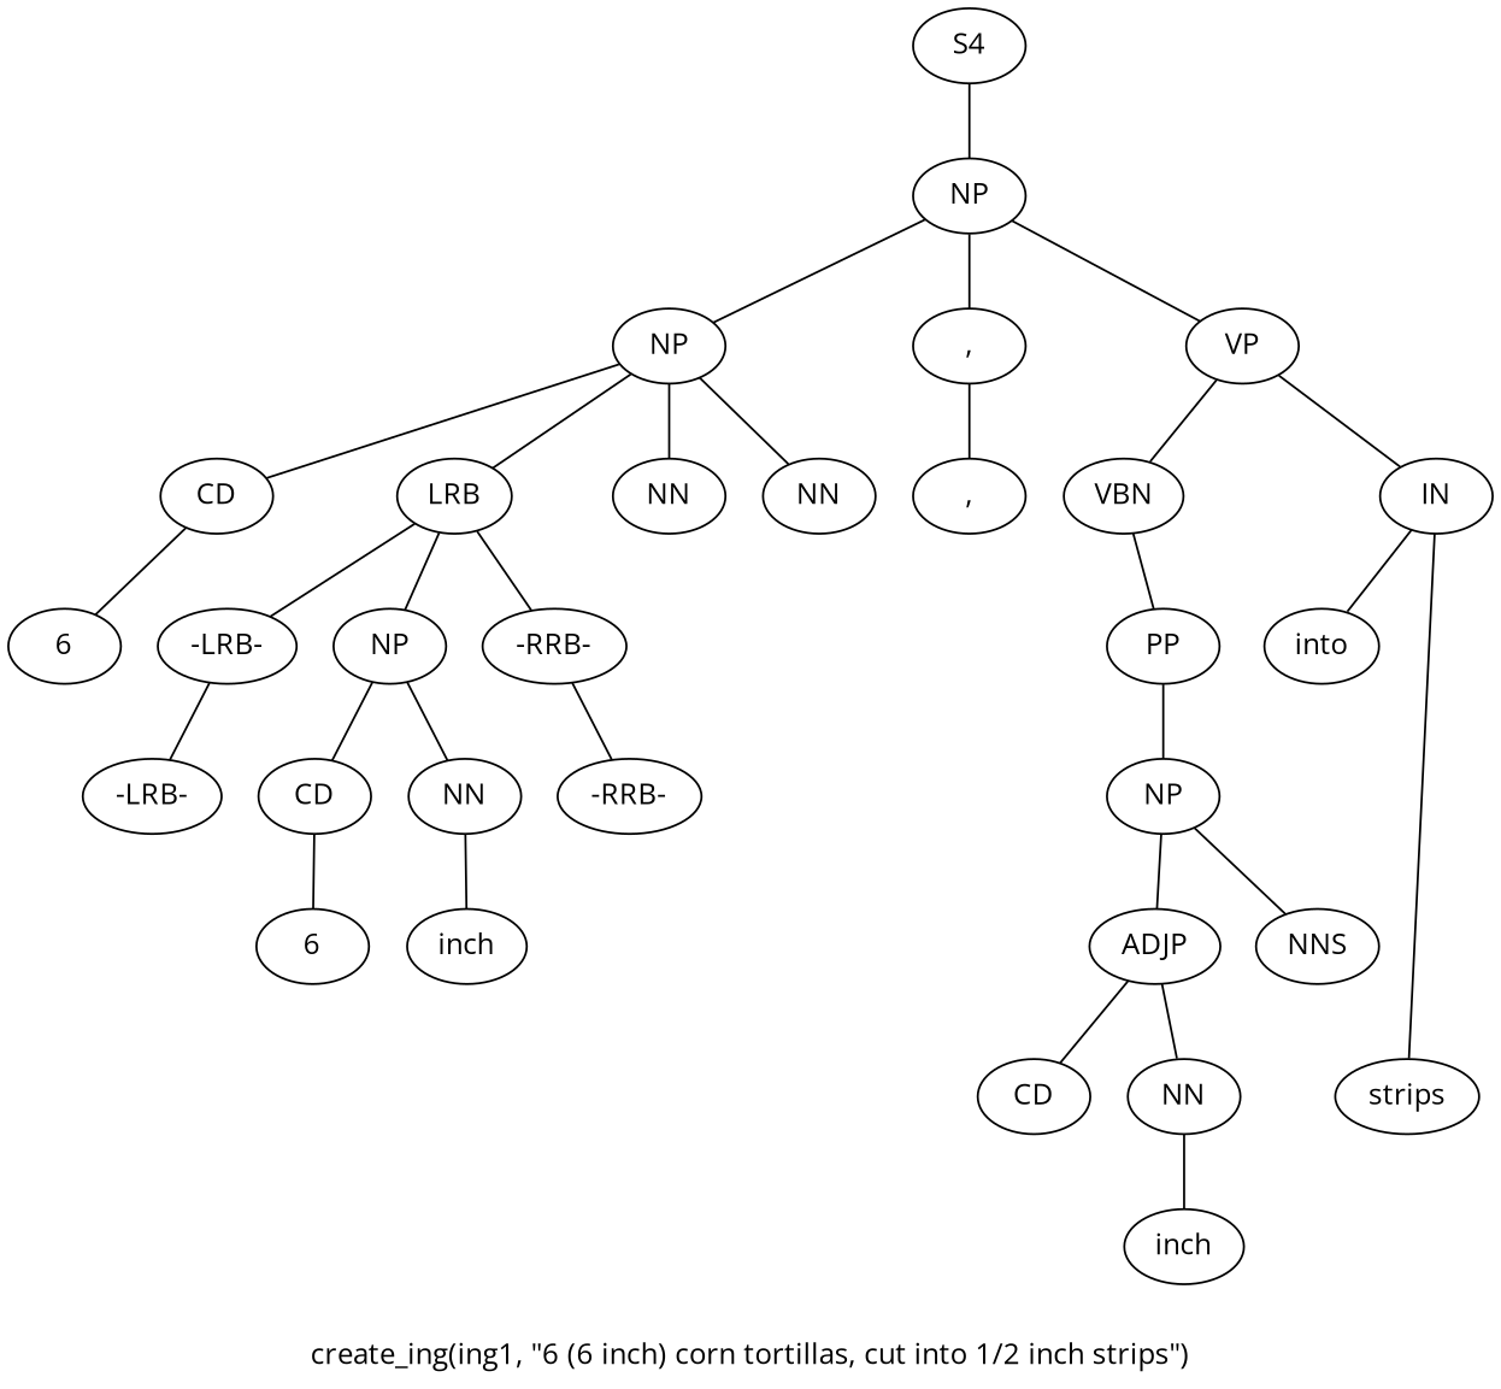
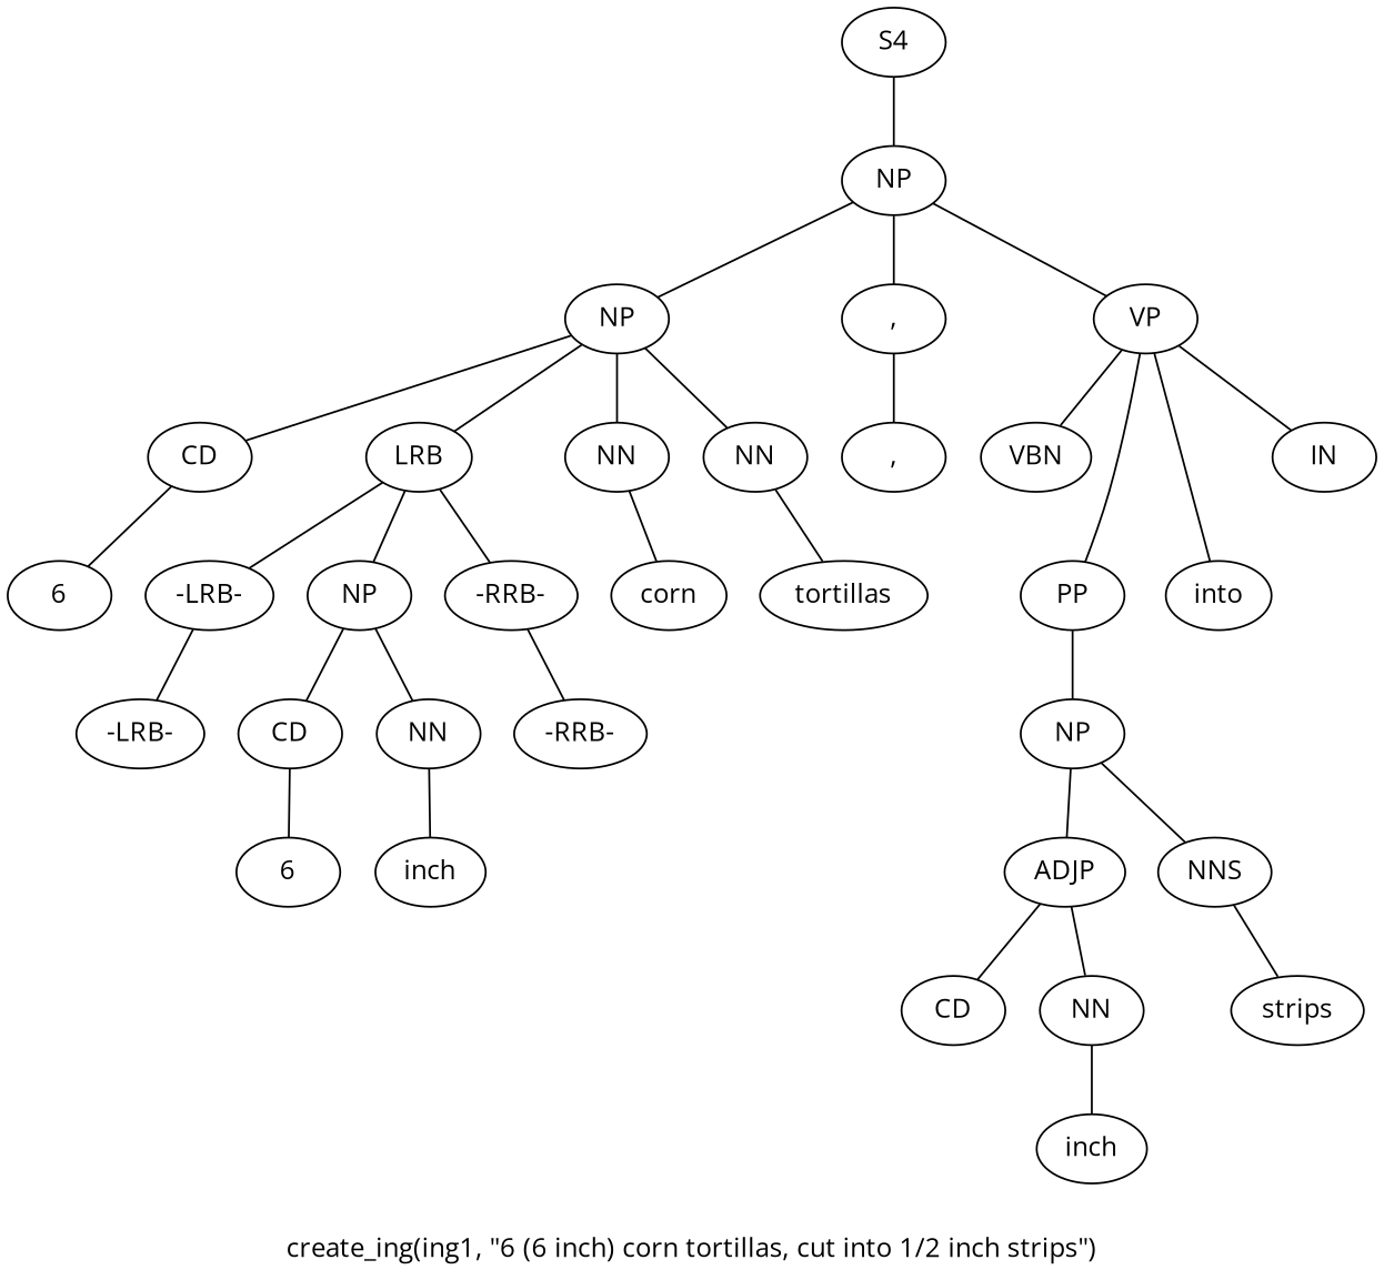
  graph {
    fontname="Open Sans"
    label="create_ing(ing1, \"6 (6 inch) corn tortillas, cut into 1/2 inch strips\")"
    node [fontname="Open Sans"]
    edge [fontname="Open Sans"]
    n1 [label=S4]
    n2 [label=NP]
    n3 [label=NP]
    n4 [label=","]
    n5 [label=VP]
    n6 [label=CD]
    n7 [label=LRB]
    n8 [label=NN]
    n9 [label=NN]
    n10 [label=","]
    n11 [label=VBN]
    n12 [label=PP]
    n13 [label=IN]
    n14 [label=6]
    n15 [label="-LRB-"]
    n16 [label=NP]
    n17 [label="-RRB-"]
+   n18 [label=corn]
+   n19 [label=tortillas]
    n20 [label="-LRB-"]
    n21 [label=CD]
    n22 [label=NN]
    n23 [label="-RRB-"]
    n24 [label=6]
    n25 [label=inch]
    n26 [label=NP]
    n27 [label=into]
    n28 [label=ADJP]
    n29 [label=NNS]
    n30 [label=CD]
    n31 [label=NN]
    n32 [label=strips]
    n33 [label=inch]
    n1 -- n2
    n2 -- n3
    n2 -- n4
    n2 -- n5
    n3 -- n6
    n3 -- n7
    n3 -- n8
    n3 -- n9
    n4 -- n10
    n5 -- n11
-   n11 -- n12
+   n5 -- n12
    n5 -- n13
    n6 -- n14
    n7 -- n15
    n7 -- n16
    n7 -- n17
+   n8 -- n18
+   n9 -- n19
    n12 -- n26
-   n13 -- n27
+   n5 -- n27
    n15 -- n20
    n16 -- n21
    n16 -- n22
    n17 -- n23
    n21 -- n24
    n22 -- n25
    n26 -- n28
    n26 -- n29
    n28 -- n30
    n28 -- n31
-   n13 -- n32
+   n29 -- n32
    n31 -- n33
  }
